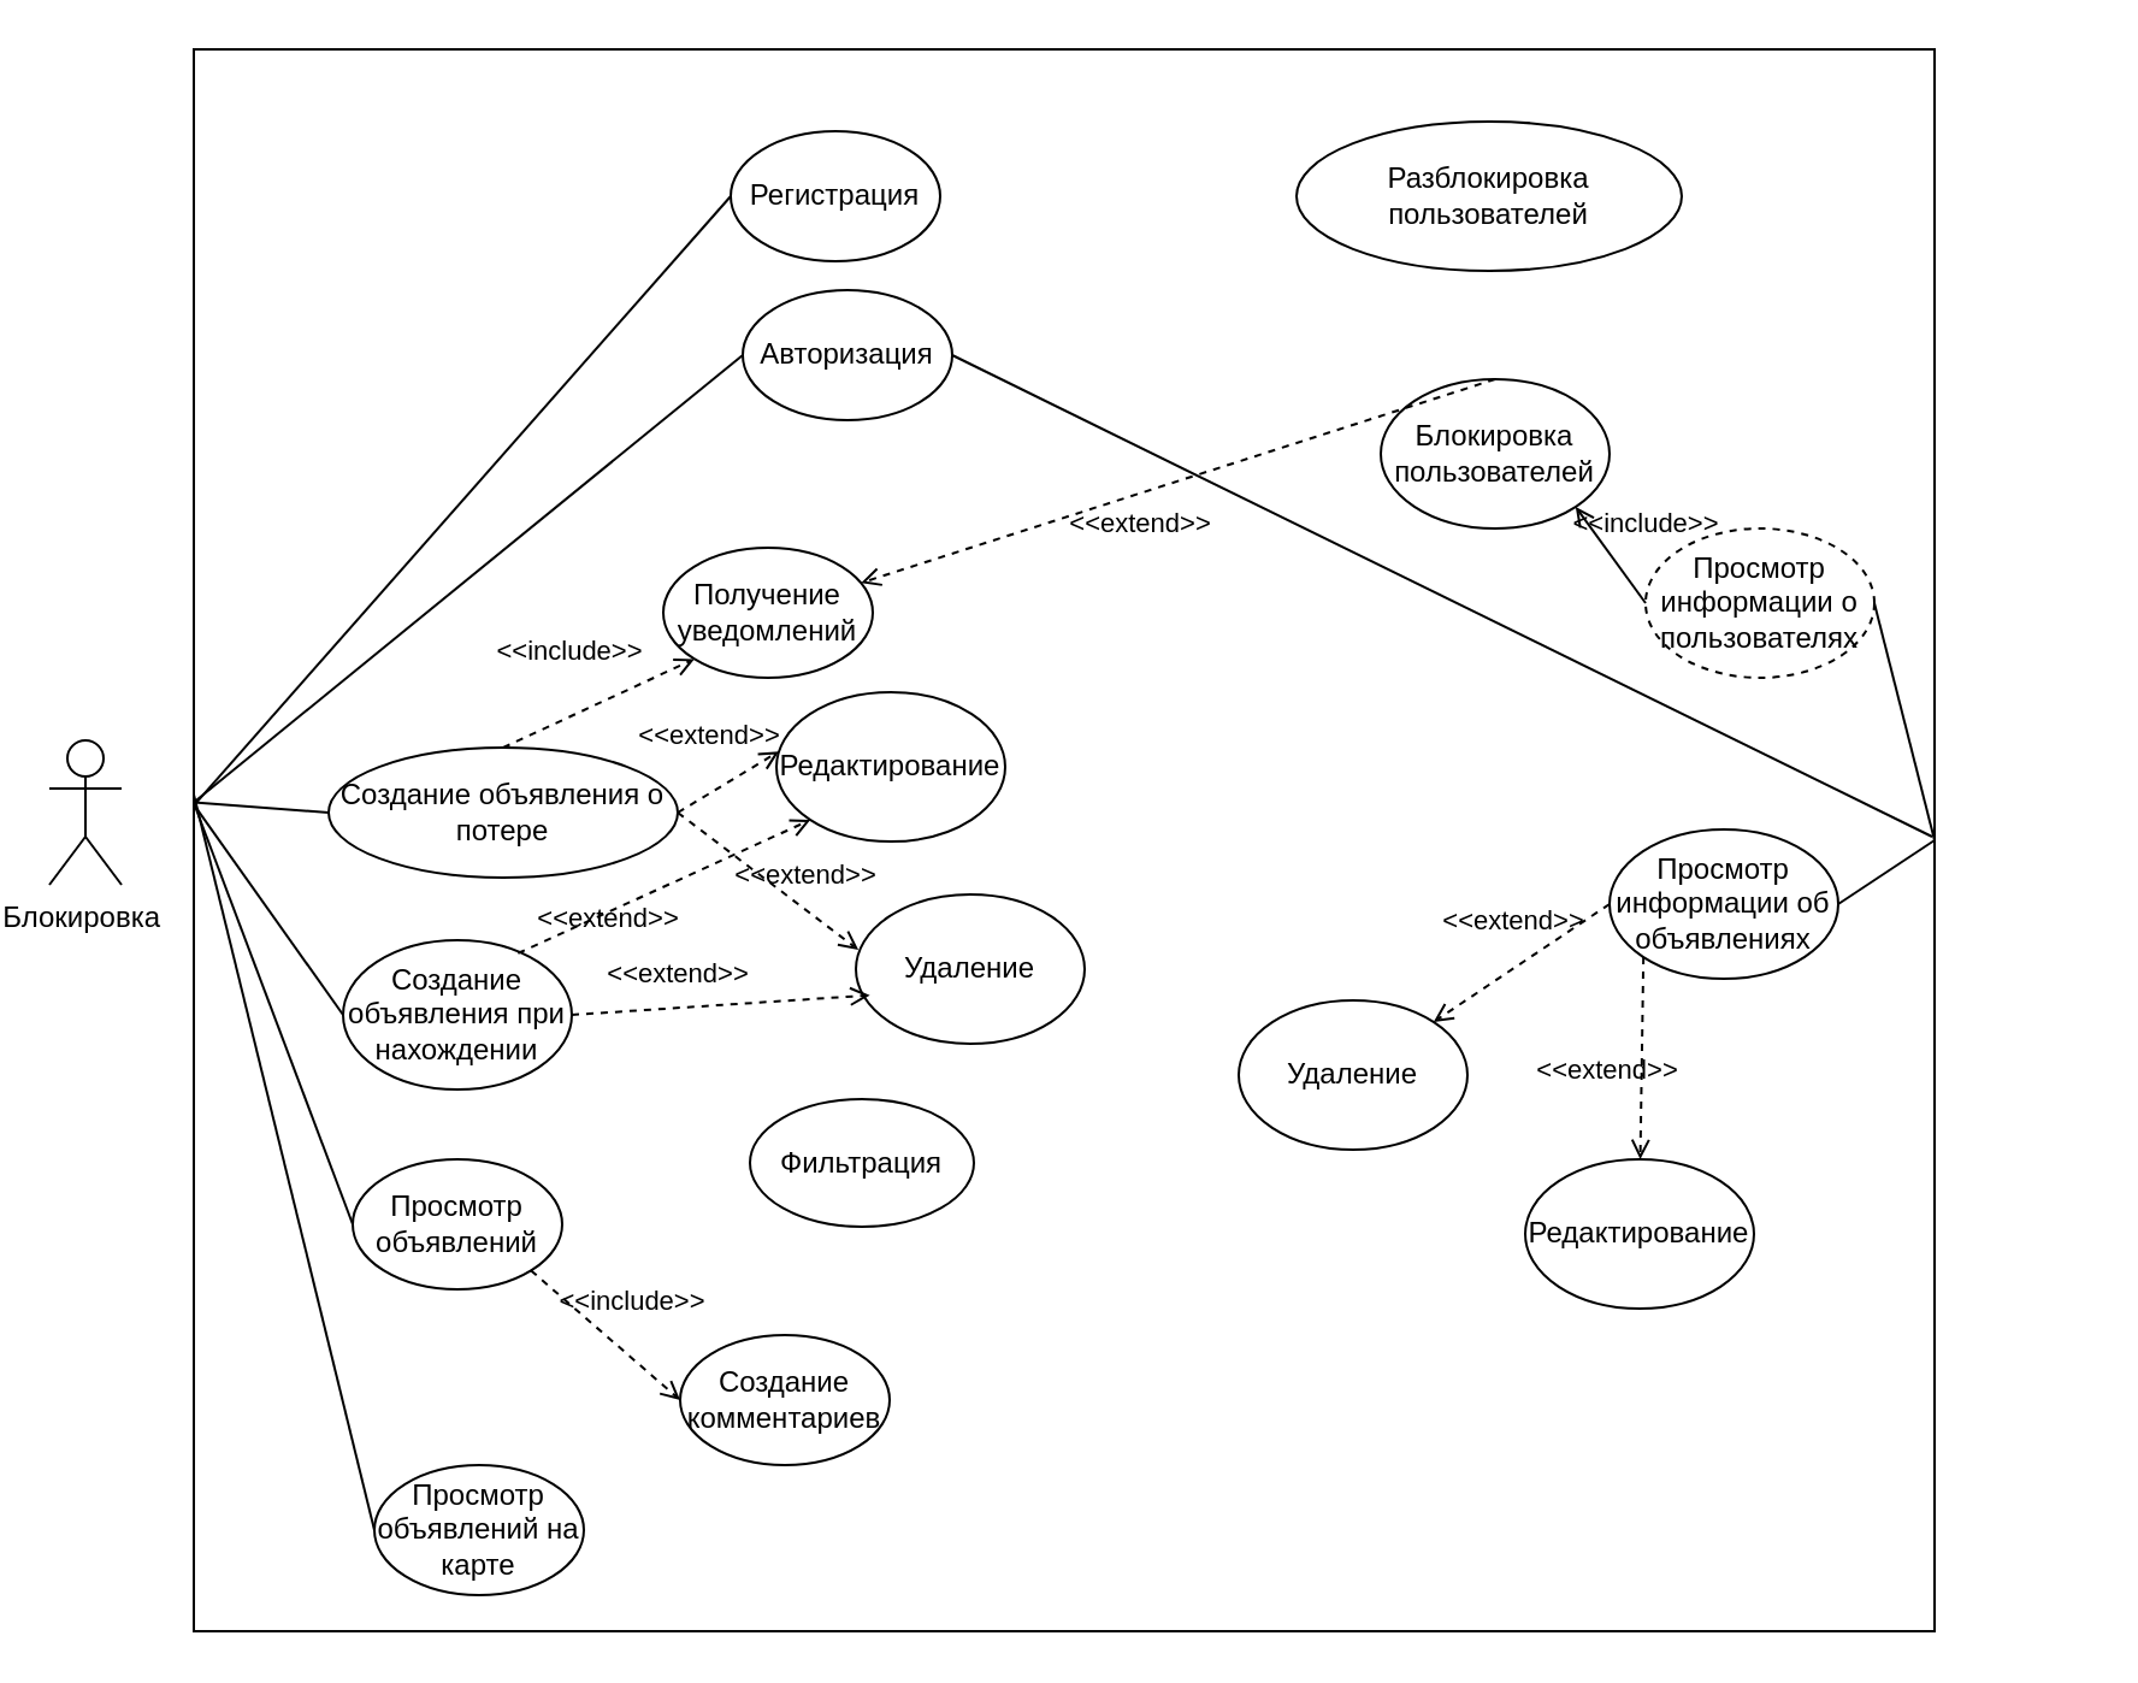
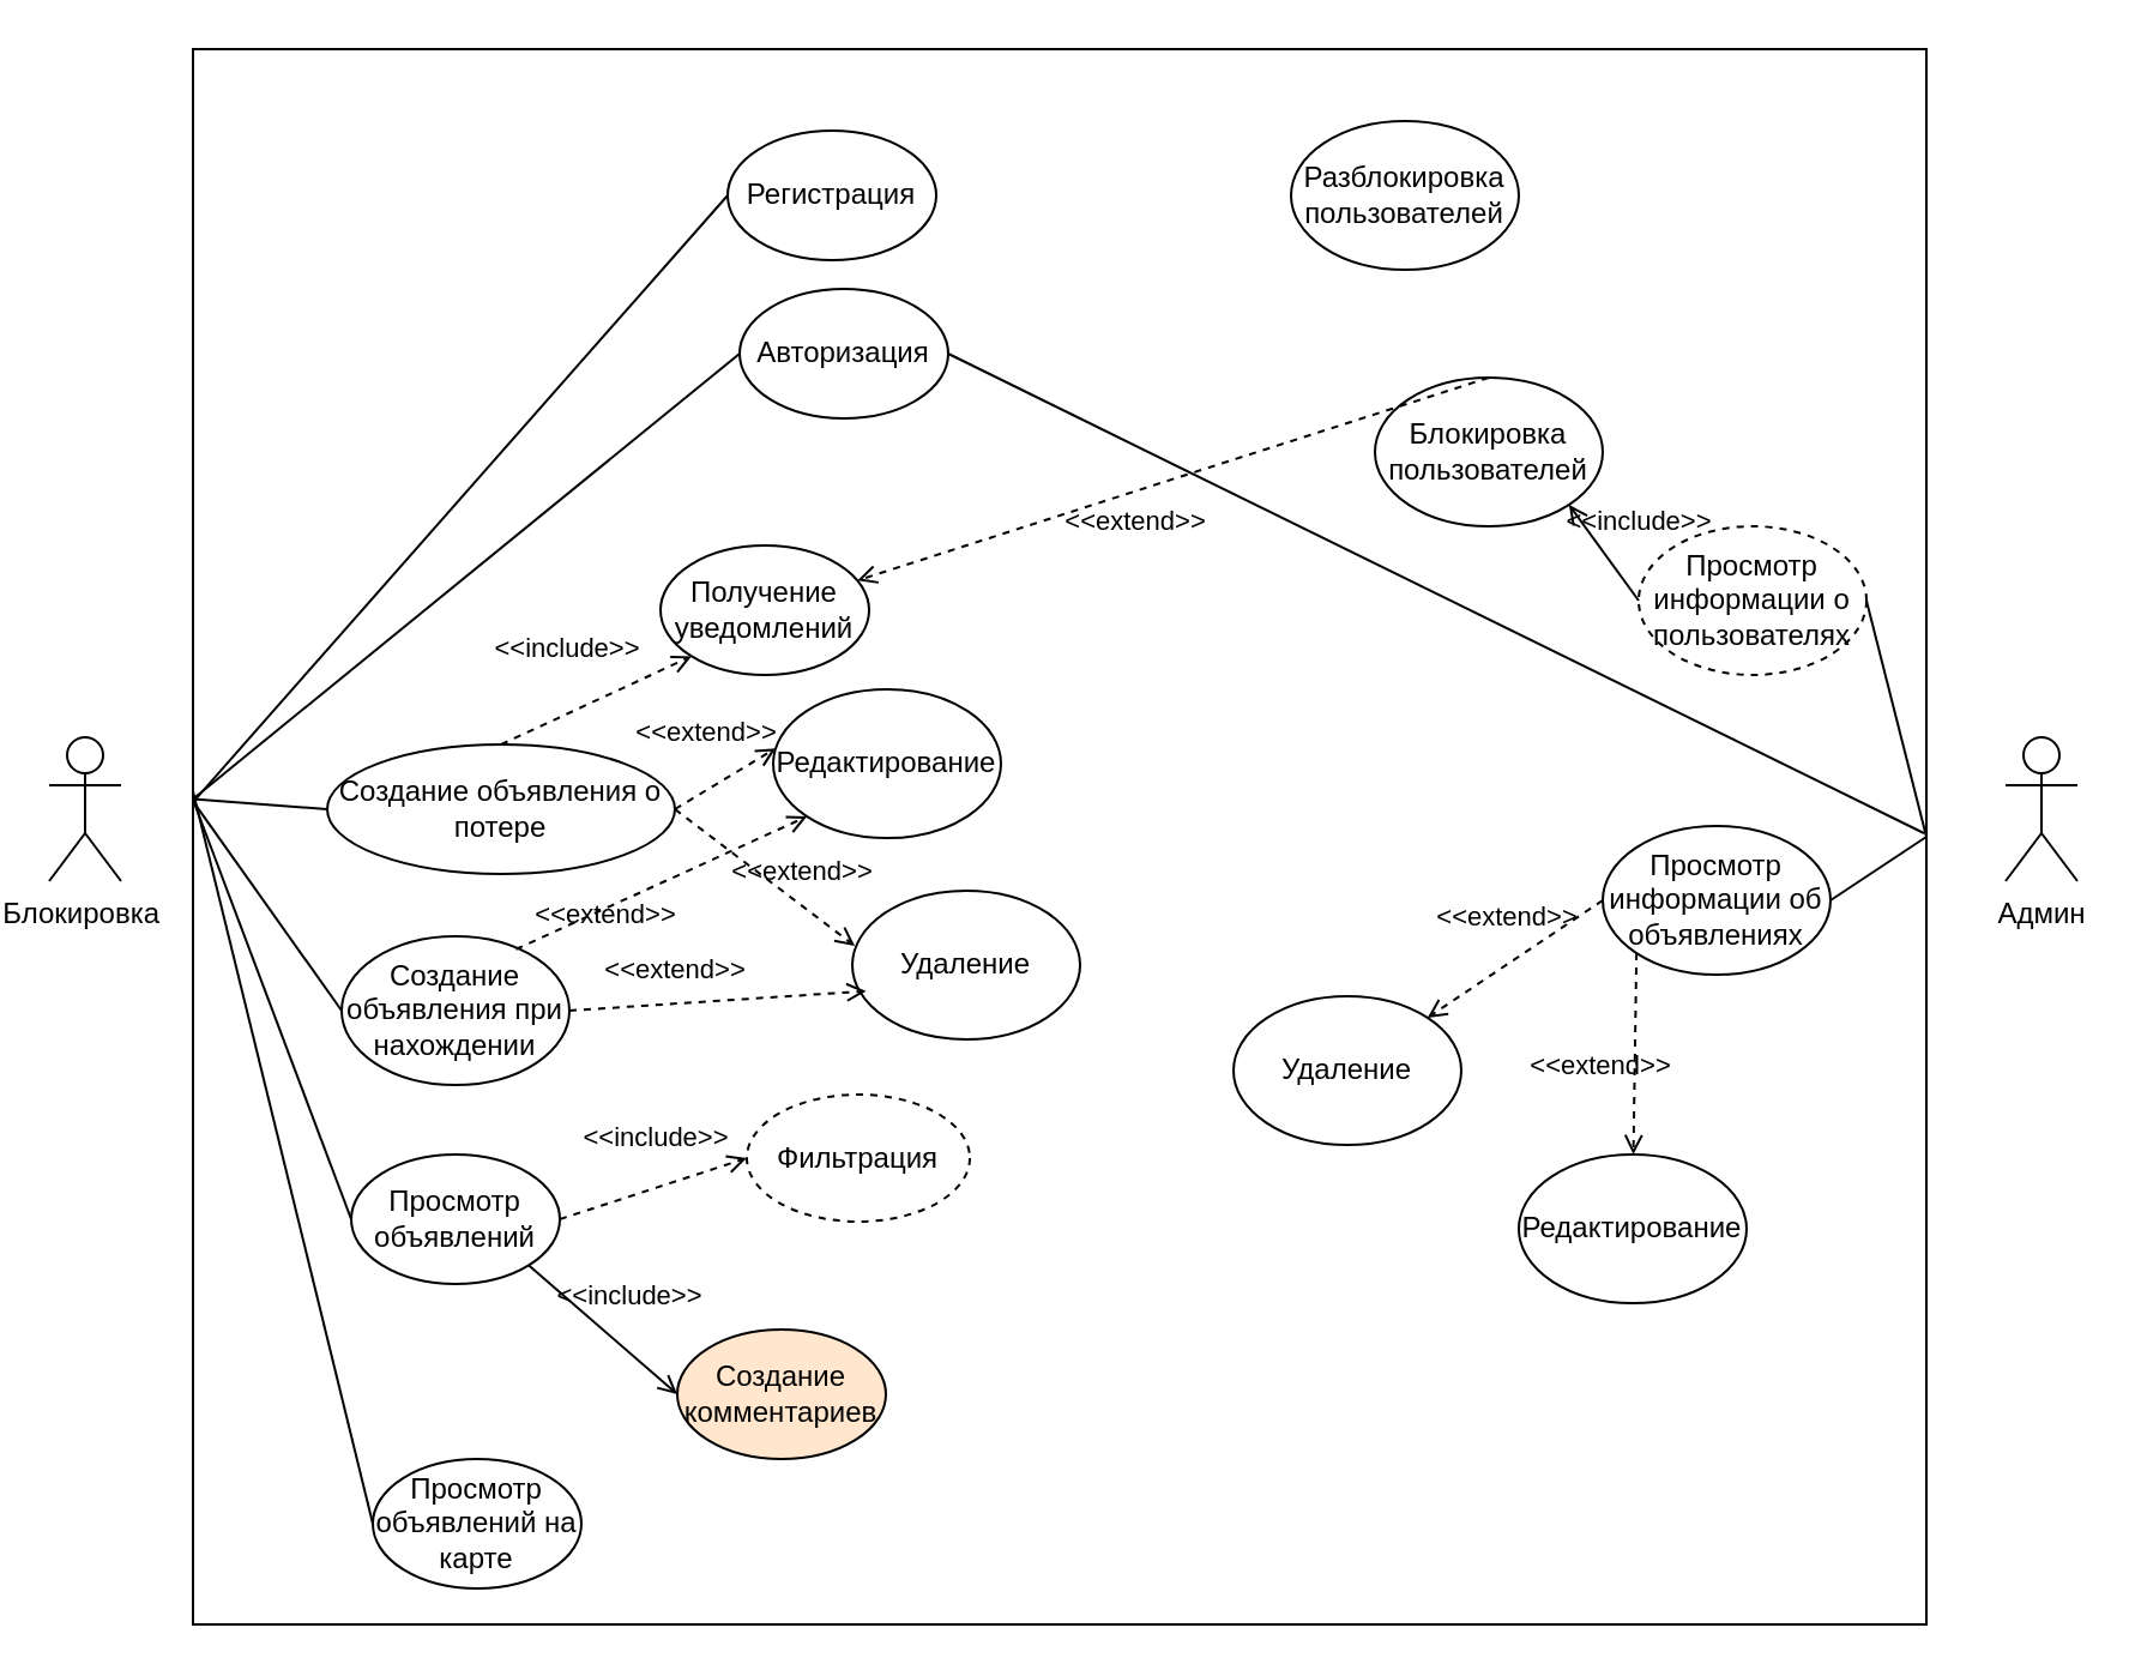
  <mxCell id="0" />
  <mxCell id="1" parent="0" />
  <mxCell id="2" value="" style="rounded=0;whiteSpace=wrap;html=1;" vertex="1" parent="1"><mxGeometry x="80" y="20" width="723" height="657" as="geometry" /></mxCell>
  <mxCell id="3" value="Блокировка&amp;nbsp;" style="shape=umlActor;verticalLabelPosition=bottom;verticalAlign=top;html=1;outlineConnect=0;" vertex="1" parent="1"><mxGeometry x="20" y="307" width="30" height="60" as="geometry" /></mxCell>
+ <mxCell id="4" value="Админ" style="shape=umlActor;verticalLabelPosition=bottom;verticalAlign=top;html=1;outlineConnect=0;" vertex="1" parent="1"><mxGeometry x="836" y="307" width="30" height="60" as="geometry" /></mxCell>
  <mxCell id="5" value="Авторизация" style="ellipse;whiteSpace=wrap;html=1;" vertex="1" parent="1"><mxGeometry x="308" y="120" width="87" height="54" as="geometry" /></mxCell>
  <mxCell id="6" value="Регистрация" style="ellipse;whiteSpace=wrap;html=1;" vertex="1" parent="1"><mxGeometry x="303" y="54" width="87" height="54" as="geometry" /></mxCell>
  <mxCell id="7" value="Просмотр объявлений" style="ellipse;whiteSpace=wrap;html=1;" vertex="1" parent="1"><mxGeometry x="146" y="481" width="87" height="54" as="geometry" /></mxCell>
  <mxCell id="8" value="Создание объявления о потере" style="ellipse;whiteSpace=wrap;html=1;" vertex="1" parent="1"><mxGeometry x="136" y="310" width="145" height="54" as="geometry" /></mxCell>
  <mxCell id="9" value="Создание объявления при нахождении" style="ellipse;whiteSpace=wrap;html=1;" vertex="1" parent="1"><mxGeometry x="142" y="390" width="95" height="62" as="geometry" /></mxCell>
  <mxCell id="10" value="Редактирование" style="ellipse;whiteSpace=wrap;html=1;" vertex="1" parent="1"><mxGeometry x="322" y="287" width="95" height="62" as="geometry" /></mxCell>
  <mxCell id="11" value="&amp;lt;&amp;lt;extend&amp;gt;&amp;gt;" style="html=1;verticalAlign=bottom;labelBackgroundColor=none;endArrow=open;endFill=0;dashed=1;rounded=0;exitX=1;exitY=0.5;exitDx=0;exitDy=0;entryX=0.011;entryY=0.397;entryDx=0;entryDy=0;entryPerimeter=0;" edge="1" parent="1" source="8" target="10"><mxGeometry x="-0.078" y="13" width="160" relative="1" as="geometry"><mxPoint x="257" y="460" as="sourcePoint" /><mxPoint x="417" y="460" as="targetPoint" /><mxPoint as="offset" /></mxGeometry></mxCell>
  <mxCell id="12" value="&amp;lt;&amp;lt;extend&amp;gt;&amp;gt;" style="html=1;verticalAlign=bottom;labelBackgroundColor=none;endArrow=open;endFill=0;dashed=1;rounded=0;exitX=0.765;exitY=0.087;exitDx=0;exitDy=0;entryX=0;entryY=1;entryDx=0;entryDy=0;exitPerimeter=0;" edge="1" parent="1" source="9" target="10"><mxGeometry x="-0.458" y="-10" width="160" relative="1" as="geometry"><mxPoint x="215" y="383" as="sourcePoint" /><mxPoint x="278" y="393" as="targetPoint" /><mxPoint as="offset" /></mxGeometry></mxCell>
  <mxCell id="13" value="Удаление" style="ellipse;whiteSpace=wrap;html=1;" vertex="1" parent="1"><mxGeometry x="355" y="371" width="95" height="62" as="geometry" /></mxCell>
  <mxCell id="14" value="&amp;lt;&amp;lt;extend&amp;gt;&amp;gt;" style="html=1;verticalAlign=bottom;labelBackgroundColor=none;endArrow=open;endFill=0;dashed=1;rounded=0;exitX=1;exitY=0.5;exitDx=0;exitDy=0;entryX=0.011;entryY=0.371;entryDx=0;entryDy=0;entryPerimeter=0;" edge="1" parent="1" source="8" target="13"><mxGeometry x="0.344" y="4" width="160" relative="1" as="geometry"><mxPoint x="215" y="383" as="sourcePoint" /><mxPoint x="289" y="397" as="targetPoint" /><mxPoint as="offset" /></mxGeometry></mxCell>
  <mxCell id="15" value="&amp;lt;&amp;lt;extend&amp;gt;&amp;gt;" style="html=1;verticalAlign=bottom;labelBackgroundColor=none;endArrow=open;endFill=0;dashed=1;rounded=0;exitX=1;exitY=0.5;exitDx=0;exitDy=0;entryX=0.061;entryY=0.675;entryDx=0;entryDy=0;entryPerimeter=0;" edge="1" parent="1" source="9" target="13"><mxGeometry x="-0.289" y="5" width="160" relative="1" as="geometry"><mxPoint x="215" y="383" as="sourcePoint" /><mxPoint x="299" y="469" as="targetPoint" /><mxPoint as="offset" /></mxGeometry></mxCell>
- <mxCell id="16" value="Фильтрация" style="ellipse;whiteSpace=wrap;html=1;" vertex="1" parent="1"><mxGeometry x="311" y="456" width="93" height="53" as="geometry" /></mxCell>
+ <mxCell id="16" value="Фильтрация" style="ellipse;whiteSpace=wrap;html=1;dashed=1;" vertex="1" parent="1"><mxGeometry x="311" y="456" width="93" height="53" as="geometry" /></mxCell>
+ <mxCell id="17" value="&amp;lt;&amp;lt;include&amp;gt;&amp;gt;" style="html=1;verticalAlign=bottom;labelBackgroundColor=none;endArrow=open;endFill=0;dashed=1;rounded=0;exitX=1;exitY=0.5;exitDx=0;exitDy=0;entryX=0;entryY=0.5;entryDx=0;entryDy=0;" edge="1" parent="1" source="7" target="16"><mxGeometry x="0.113" y="11" width="160" relative="1" as="geometry"><mxPoint x="184" y="418" as="sourcePoint" /><mxPoint x="344" y="418" as="targetPoint" /><mxPoint as="offset" /></mxGeometry></mxCell>
  <mxCell id="18" value="" style="endArrow=none;html=1;rounded=0;entryX=0;entryY=0.5;entryDx=0;entryDy=0;exitX=0;exitY=0.476;exitDx=0;exitDy=0;exitPerimeter=0;" edge="1" parent="1" source="2" target="8"><mxGeometry width="50" height="50" relative="1" as="geometry"><mxPoint x="82" y="334" as="sourcePoint" /><mxPoint x="282" y="266" as="targetPoint" /></mxGeometry></mxCell>
  <mxCell id="19" value="" style="endArrow=none;html=1;rounded=0;exitX=0.001;exitY=0.479;exitDx=0;exitDy=0;exitPerimeter=0;entryX=0;entryY=0.5;entryDx=0;entryDy=0;" edge="1" parent="1" source="2" target="9"><mxGeometry width="50" height="50" relative="1" as="geometry"><mxPoint x="91" y="331" as="sourcePoint" /><mxPoint x="121" y="256" as="targetPoint" /></mxGeometry></mxCell>
  <mxCell id="20" value="" style="endArrow=none;html=1;rounded=0;entryX=0;entryY=0.5;entryDx=0;entryDy=0;" edge="1" parent="1" target="7"><mxGeometry width="50" height="50" relative="1" as="geometry"><mxPoint x="80" y="333" as="sourcePoint" /><mxPoint x="117" y="326" as="targetPoint" /></mxGeometry></mxCell>
  <mxCell id="21" value="" style="endArrow=none;html=1;rounded=0;entryX=0;entryY=0.5;entryDx=0;entryDy=0;exitX=0;exitY=0.478;exitDx=0;exitDy=0;exitPerimeter=0;" edge="1" parent="1" source="2" target="6"><mxGeometry width="50" height="50" relative="1" as="geometry"><mxPoint x="79" y="321" as="sourcePoint" /><mxPoint x="351" y="286" as="targetPoint" /></mxGeometry></mxCell>
- <mxCell id="22" value="Создание комментариев" style="ellipse;whiteSpace=wrap;html=1;" vertex="1" parent="1"><mxGeometry x="282" y="554" width="87" height="54" as="geometry" /></mxCell>
- <mxCell id="23" value="&amp;lt;&amp;lt;include&amp;gt;&amp;gt;" style="html=1;verticalAlign=bottom;labelBackgroundColor=none;endArrow=open;endFill=0;dashed=1;rounded=0;exitX=1;exitY=1;exitDx=0;exitDy=0;entryX=0;entryY=0.5;entryDx=0;entryDy=0;" edge="1" parent="1" source="7" target="22"><mxGeometry x="0.113" y="11" width="160" relative="1" as="geometry"><mxPoint x="271" y="539" as="sourcePoint" /><mxPoint x="357" y="543" as="targetPoint" /><mxPoint as="offset" /></mxGeometry></mxCell>
+ <mxCell id="22" value="Создание комментариев" style="ellipse;whiteSpace=wrap;html=1;fillColor=#ffe6cc;" vertex="1" parent="1"><mxGeometry x="282" y="554" width="87" height="54" as="geometry" /></mxCell>
+ <mxCell id="23" value="&amp;lt;&amp;lt;include&amp;gt;&amp;gt;" style="html=1;verticalAlign=bottom;labelBackgroundColor=none;endArrow=open;endFill=0;dashed=0;rounded=0;exitX=1;exitY=1;exitDx=0;exitDy=0;entryX=0;entryY=0.5;entryDx=0;entryDy=0;" edge="1" parent="1" source="7" target="22"><mxGeometry x="0.113" y="11" width="160" relative="1" as="geometry"><mxPoint x="271" y="539" as="sourcePoint" /><mxPoint x="357" y="543" as="targetPoint" /><mxPoint as="offset" /></mxGeometry></mxCell>
  <mxCell id="24" value="" style="endArrow=none;html=1;rounded=0;entryX=0;entryY=0.5;entryDx=0;entryDy=0;exitX=0;exitY=0.476;exitDx=0;exitDy=0;exitPerimeter=0;" edge="1" parent="1" source="2" target="5"><mxGeometry width="50" height="50" relative="1" as="geometry"><mxPoint x="80" y="318" as="sourcePoint" /><mxPoint x="313" y="91" as="targetPoint" /></mxGeometry></mxCell>
  <mxCell id="25" value="Получение уведомлений" style="ellipse;whiteSpace=wrap;html=1;" vertex="1" parent="1"><mxGeometry x="275" y="227" width="87" height="54" as="geometry" /></mxCell>
  <mxCell id="26" value="&amp;lt;&amp;lt;include&amp;gt;&amp;gt;" style="html=1;verticalAlign=bottom;labelBackgroundColor=none;endArrow=open;endFill=0;dashed=1;rounded=0;exitX=0.5;exitY=0;exitDx=0;exitDy=0;entryX=0;entryY=1;entryDx=0;entryDy=0;" edge="1" parent="1" source="8" target="25"><mxGeometry x="-0.124" y="17" width="160" relative="1" as="geometry"><mxPoint x="245" y="616" as="sourcePoint" /><mxPoint x="325" y="643" as="targetPoint" /><mxPoint as="offset" /></mxGeometry></mxCell>
  <mxCell id="27" value="Просмотр объявлений на карте" style="ellipse;whiteSpace=wrap;html=1;" vertex="1" parent="1"><mxGeometry x="155" y="608" width="87" height="54" as="geometry" /></mxCell>
  <mxCell id="28" value="" style="endArrow=none;html=1;rounded=0;entryX=0;entryY=0.5;entryDx=0;entryDy=0;exitX=0;exitY=0.471;exitDx=0;exitDy=0;exitPerimeter=0;" edge="1" parent="1" source="2" target="27"><mxGeometry width="50" height="50" relative="1" as="geometry"><mxPoint x="80" y="329" as="sourcePoint" /><mxPoint x="171" y="597" as="targetPoint" /></mxGeometry></mxCell>
  <mxCell id="29" value="Просмотр информации о пользователях" style="ellipse;whiteSpace=wrap;html=1;dashed=1;" vertex="1" parent="1"><mxGeometry x="683" y="219" width="95" height="62" as="geometry" /></mxCell>
  <mxCell id="30" value="Блокировка пользователей" style="ellipse;whiteSpace=wrap;html=1;" vertex="1" parent="1"><mxGeometry x="573" y="157" width="95" height="62" as="geometry" /></mxCell>
  <mxCell id="31" value="" style="endArrow=none;html=1;rounded=0;exitX=1;exitY=0.5;exitDx=0;exitDy=0;entryX=1;entryY=0.5;entryDx=0;entryDy=0;" edge="1" parent="1" source="2" target="29"><mxGeometry width="50" height="50" relative="1" as="geometry"><mxPoint x="90" y="285" as="sourcePoint" /><mxPoint x="156" y="518" as="targetPoint" /></mxGeometry></mxCell>
  <mxCell id="32" value="&amp;lt;&amp;lt;include&amp;gt;&amp;gt;" style="html=1;verticalAlign=bottom;labelBackgroundColor=none;endArrow=open;endFill=0;dashed=0;rounded=0;exitX=0;exitY=0.5;exitDx=0;exitDy=0;entryX=1;entryY=1;entryDx=0;entryDy=0;" edge="1" parent="1" source="29" target="30"><mxGeometry x="-0.238" y="-14" width="160" relative="1" as="geometry"><mxPoint x="243" y="518" as="sourcePoint" /><mxPoint x="321" y="493" as="targetPoint" /><mxPoint as="offset" /></mxGeometry></mxCell>
- <mxCell id="33" value="Разблокировка пользователей" style="ellipse;whiteSpace=wrap;html=1;" vertex="1" parent="1"><mxGeometry x="538" y="50" width="160" height="62" as="geometry" /></mxCell>
+ <mxCell id="33" value="Разблокировка пользователей" style="ellipse;whiteSpace=wrap;html=1;" vertex="1" parent="1"><mxGeometry x="538" y="50" width="95" height="62" as="geometry" /></mxCell>
  <mxCell id="34" value="&amp;lt;&amp;lt;extend&amp;gt;&amp;gt;" style="html=1;verticalAlign=bottom;labelBackgroundColor=none;endArrow=open;endFill=0;dashed=1;rounded=0;exitX=0.5;exitY=0;exitDx=0;exitDy=0;" edge="1" parent="1" source="30" target="25"><mxGeometry x="0.168" y="22" width="160" relative="1" as="geometry"><mxPoint x="491" y="214" as="sourcePoint" /><mxPoint x="651" y="214" as="targetPoint" /><mxPoint y="-1" as="offset" /></mxGeometry></mxCell>
  <mxCell id="35" value="Просмотр информации об объявлениях" style="ellipse;whiteSpace=wrap;html=1;" vertex="1" parent="1"><mxGeometry x="668" y="344" width="95" height="62" as="geometry" /></mxCell>
  <mxCell id="36" value="" style="endArrow=none;html=1;rounded=0;exitX=1;exitY=0.5;exitDx=0;exitDy=0;entryX=1;entryY=0.5;entryDx=0;entryDy=0;" edge="1" parent="1" source="2" target="35"><mxGeometry width="50" height="50" relative="1" as="geometry"><mxPoint x="813" y="248" as="sourcePoint" /><mxPoint x="759" y="224" as="targetPoint" /></mxGeometry></mxCell>
  <mxCell id="37" value="Редактирование" style="ellipse;whiteSpace=wrap;html=1;" vertex="1" parent="1"><mxGeometry x="633" y="481" width="95" height="62" as="geometry" /></mxCell>
  <mxCell id="38" value="&amp;lt;&amp;lt;extend&amp;gt;&amp;gt;" style="html=1;verticalAlign=bottom;labelBackgroundColor=none;endArrow=open;endFill=0;dashed=1;rounded=0;exitX=0;exitY=1;exitDx=0;exitDy=0;" edge="1" parent="1" source="35" target="37"><mxGeometry x="0.328" y="-13" width="160" relative="1" as="geometry"><mxPoint x="247" y="431" as="sourcePoint" /><mxPoint x="371" y="423" as="targetPoint" /><mxPoint x="-1" as="offset" /></mxGeometry></mxCell>
  <mxCell id="39" value="Удаление" style="ellipse;whiteSpace=wrap;html=1;" vertex="1" parent="1"><mxGeometry x="514" y="415" width="95" height="62" as="geometry" /></mxCell>
  <mxCell id="40" value="&amp;lt;&amp;lt;extend&amp;gt;&amp;gt;" style="html=1;verticalAlign=bottom;labelBackgroundColor=none;endArrow=open;endFill=0;dashed=1;rounded=0;exitX=0;exitY=0.5;exitDx=0;exitDy=0;entryX=1;entryY=0;entryDx=0;entryDy=0;" edge="1" parent="1" source="35" target="39"><mxGeometry x="-0.036" y="-9" width="160" relative="1" as="geometry"><mxPoint x="225" y="405" as="sourcePoint" /><mxPoint x="346" y="350" as="targetPoint" /><mxPoint as="offset" /></mxGeometry></mxCell>
  <mxCell id="41" value="" style="endArrow=none;html=1;rounded=0;entryX=1;entryY=0.5;entryDx=0;entryDy=0;" edge="1" parent="1" target="5"><mxGeometry width="50" height="50" relative="1" as="geometry"><mxPoint x="802" y="347" as="sourcePoint" /><mxPoint x="775" y="270" as="targetPoint" /></mxGeometry></mxCell>
